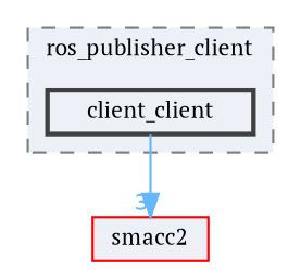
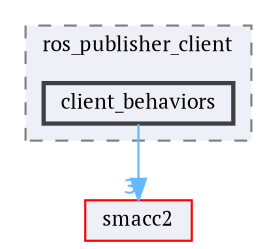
  digraph {
    compound=true
    fontname="PT Serif"
    node [fillcolor="#edf0f7" fontname="PT Serif" fontsize=10 shape=box]
-   n1 [color=grey25 height=0.2 label=client_client style="filled,bold" width=0.4]
+   n1 [color=grey25 height=0.2 label=client_behaviors style="filled,bold" width=0.4]
    n2 [color=red height=0.2 label=smacc2 style=filled width=0.4]
    subgraph cluster_1 {
      bgcolor="#edf0f7"
      fontsize=10
      label=ros_publisher_client
      pencolor=grey50
      style="filled,dashed"
      n1
    }
    n1 -> n2 [color=steelblue1 fontcolor=steelblue1 fontname="PT Serif" fontsize=10 headlabel=3 labeldistance=1.5 labelfontname=Helvetica labelfontsize=10]
  }
